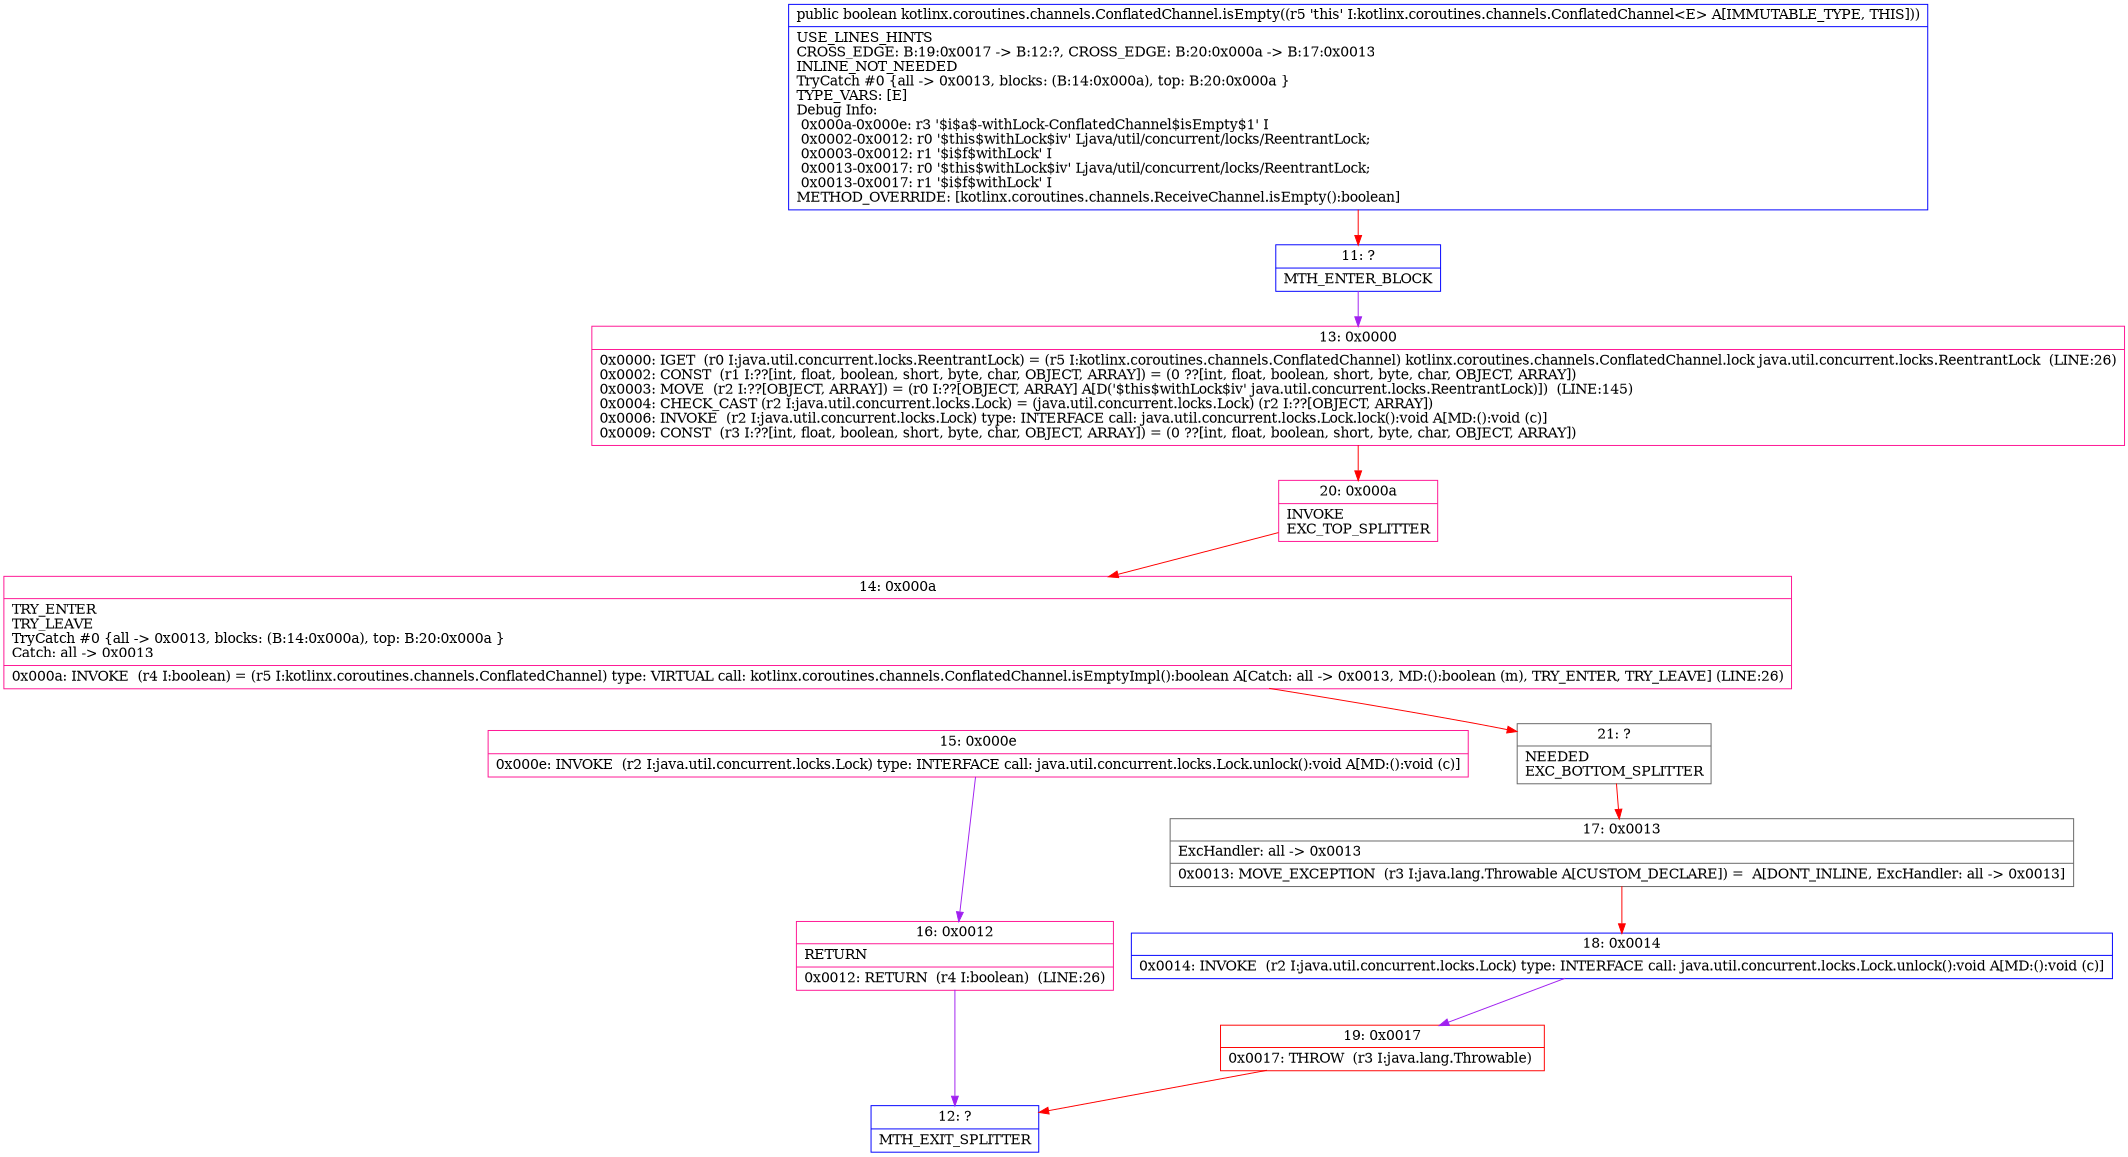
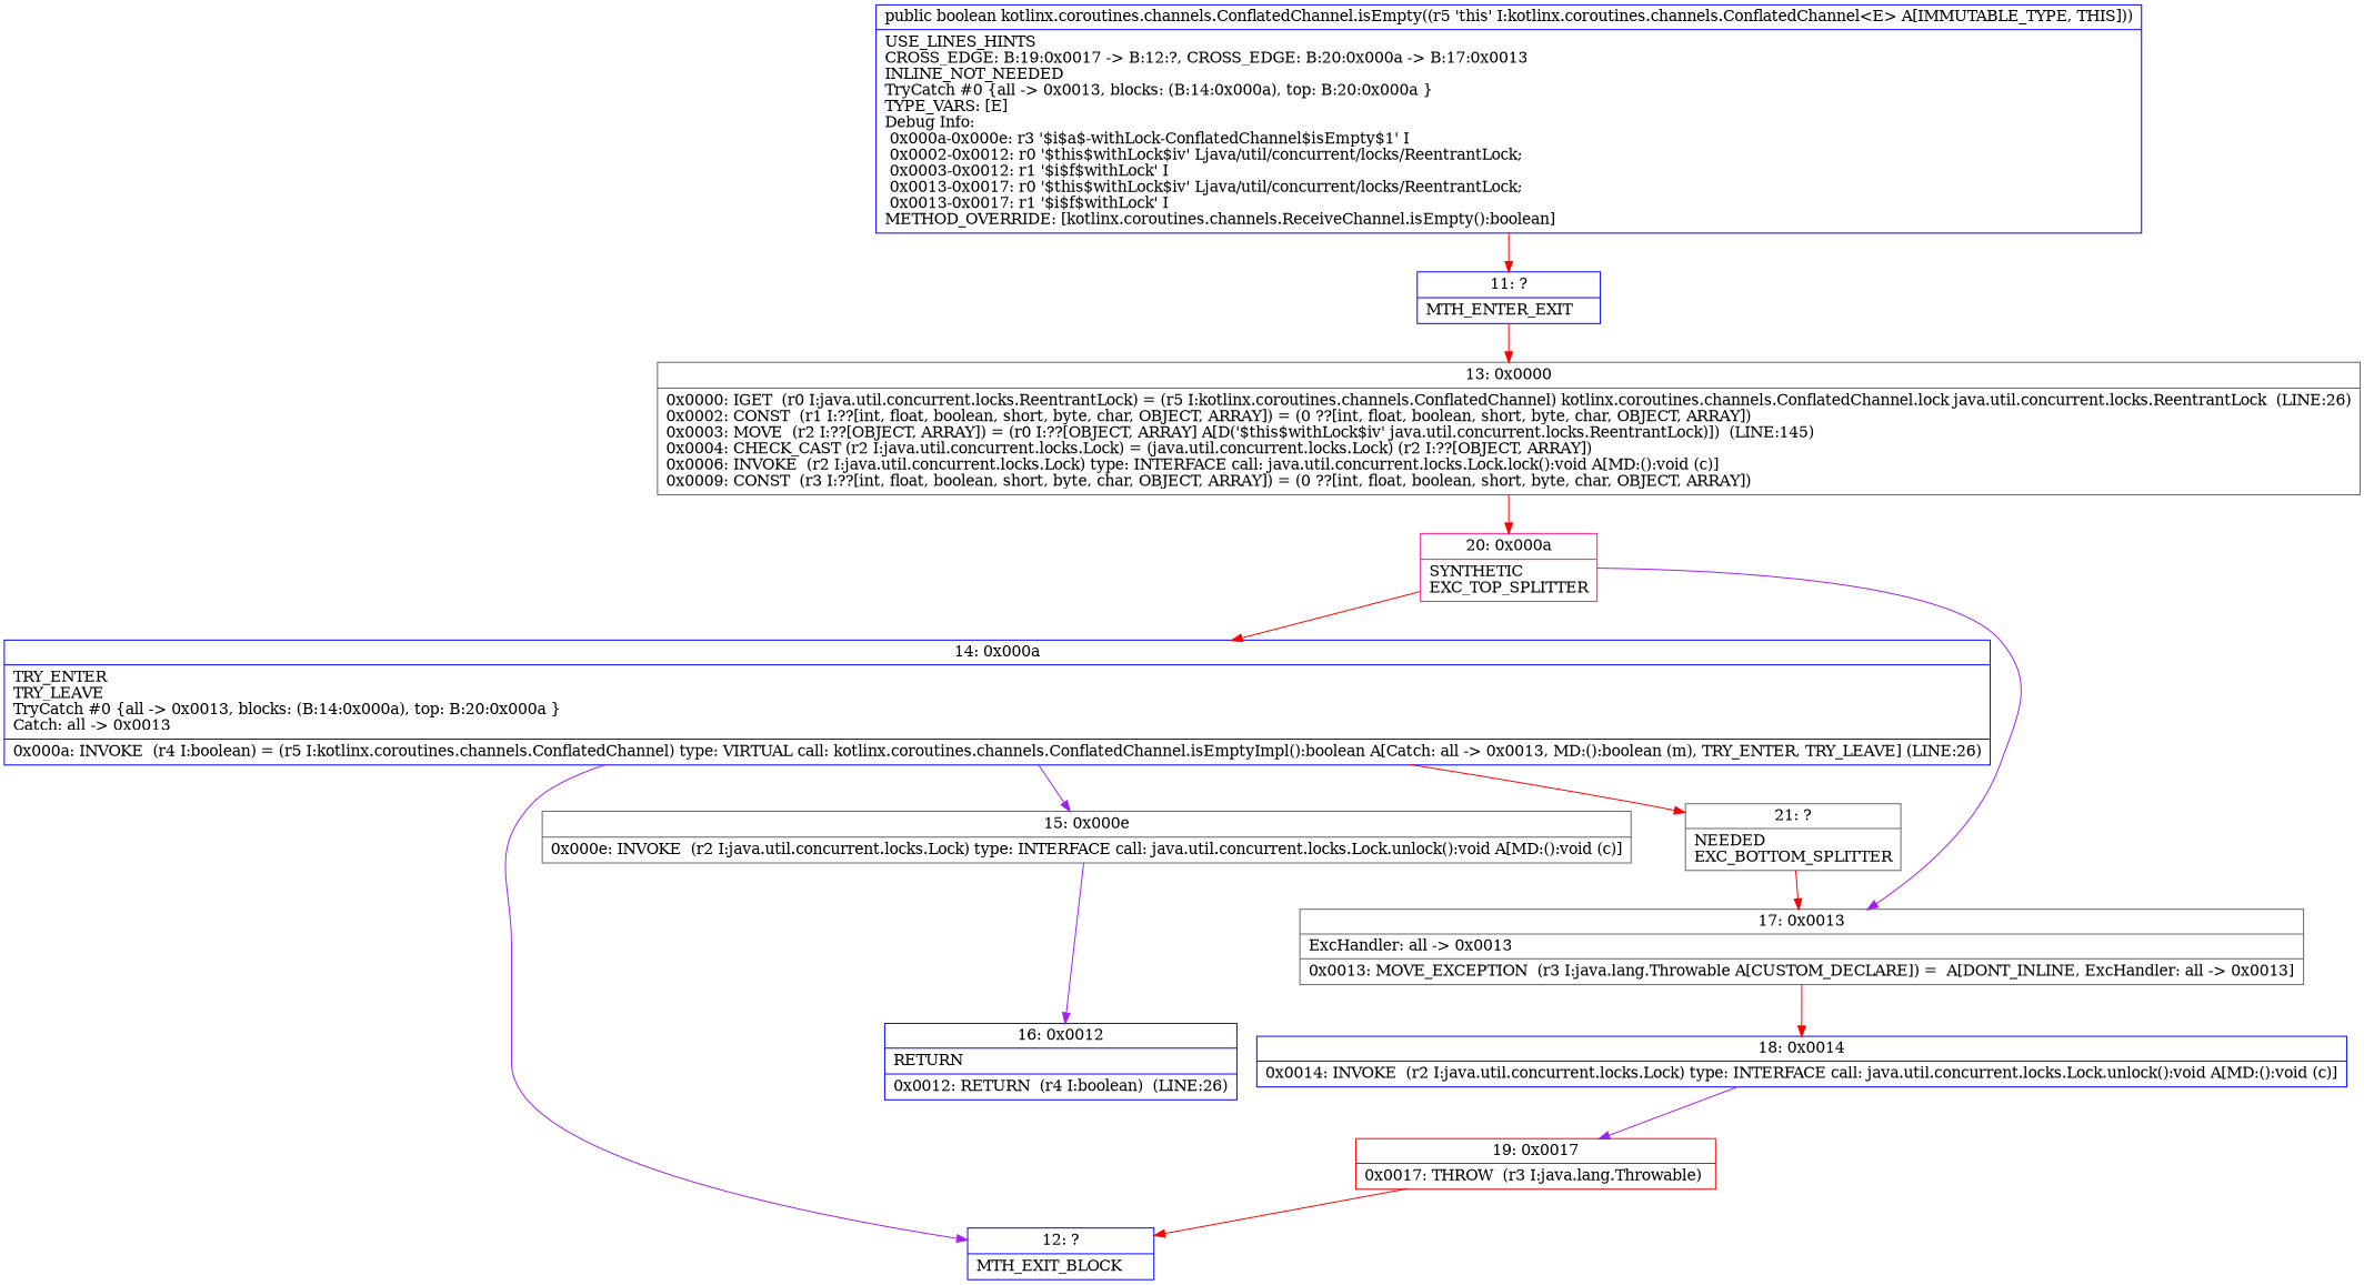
  digraph {
    node [color=blue shape=record]
    edge [color=red]
-   n1 [label="{11\:\ ?|MTH_ENTER_BLOCK\l}"]
-   n2 [color=deeppink label="{13\:\ 0x0000|0x0000: IGET  (r0 I:java.util.concurrent.locks.ReentrantLock) = (r5 I:kotlinx.coroutines.channels.ConflatedChannel) kotlinx.coroutines.channels.ConflatedChannel.lock java.util.concurrent.locks.ReentrantLock  (LINE:26)\l0x0002: CONST  (r1 I:??[int, float, boolean, short, byte, char, OBJECT, ARRAY]) = (0 ??[int, float, boolean, short, byte, char, OBJECT, ARRAY]) \l0x0003: MOVE  (r2 I:??[OBJECT, ARRAY]) = (r0 I:??[OBJECT, ARRAY] A[D('$this$withLock$iv' java.util.concurrent.locks.ReentrantLock)])  (LINE:145)\l0x0004: CHECK_CAST (r2 I:java.util.concurrent.locks.Lock) = (java.util.concurrent.locks.Lock) (r2 I:??[OBJECT, ARRAY]) \l0x0006: INVOKE  (r2 I:java.util.concurrent.locks.Lock) type: INTERFACE call: java.util.concurrent.locks.Lock.lock():void A[MD:():void (c)]\l0x0009: CONST  (r3 I:??[int, float, boolean, short, byte, char, OBJECT, ARRAY]) = (0 ??[int, float, boolean, short, byte, char, OBJECT, ARRAY]) \l}"]
-   n3 [color=deeppink label="{20\:\ 0x000a|INVOKE\lEXC_TOP_SPLITTER\l}"]
-   n4 [color=deeppink label="{14\:\ 0x000a|TRY_ENTER\lTRY_LEAVE\lTryCatch #0 \{all \-\> 0x0013, blocks: (B:14:0x000a), top: B:20:0x000a \}\lCatch: all \-\> 0x0013\l|0x000a: INVOKE  (r4 I:boolean) = (r5 I:kotlinx.coroutines.channels.ConflatedChannel) type: VIRTUAL call: kotlinx.coroutines.channels.ConflatedChannel.isEmptyImpl():boolean A[Catch: all \-\> 0x0013, MD:():boolean (m), TRY_ENTER, TRY_LEAVE] (LINE:26)\l}"]
+   n1 [label="{11\:\ ?|MTH_ENTER_EXIT\l}"]
+   n2 [color=gray40 label="{13\:\ 0x0000|0x0000: IGET  (r0 I:java.util.concurrent.locks.ReentrantLock) = (r5 I:kotlinx.coroutines.channels.ConflatedChannel) kotlinx.coroutines.channels.ConflatedChannel.lock java.util.concurrent.locks.ReentrantLock  (LINE:26)\l0x0002: CONST  (r1 I:??[int, float, boolean, short, byte, char, OBJECT, ARRAY]) = (0 ??[int, float, boolean, short, byte, char, OBJECT, ARRAY]) \l0x0003: MOVE  (r2 I:??[OBJECT, ARRAY]) = (r0 I:??[OBJECT, ARRAY] A[D('$this$withLock$iv' java.util.concurrent.locks.ReentrantLock)])  (LINE:145)\l0x0004: CHECK_CAST (r2 I:java.util.concurrent.locks.Lock) = (java.util.concurrent.locks.Lock) (r2 I:??[OBJECT, ARRAY]) \l0x0006: INVOKE  (r2 I:java.util.concurrent.locks.Lock) type: INTERFACE call: java.util.concurrent.locks.Lock.lock():void A[MD:():void (c)]\l0x0009: CONST  (r3 I:??[int, float, boolean, short, byte, char, OBJECT, ARRAY]) = (0 ??[int, float, boolean, short, byte, char, OBJECT, ARRAY]) \l}"]
+   n3 [color=deeppink label="{20\:\ 0x000a|SYNTHETIC\lEXC_TOP_SPLITTER\l}"]
+   n4 [label="{14\:\ 0x000a|TRY_ENTER\lTRY_LEAVE\lTryCatch #0 \{all \-\> 0x0013, blocks: (B:14:0x000a), top: B:20:0x000a \}\lCatch: all \-\> 0x0013\l|0x000a: INVOKE  (r4 I:boolean) = (r5 I:kotlinx.coroutines.channels.ConflatedChannel) type: VIRTUAL call: kotlinx.coroutines.channels.ConflatedChannel.isEmptyImpl():boolean A[Catch: all \-\> 0x0013, MD:():boolean (m), TRY_ENTER, TRY_LEAVE] (LINE:26)\l}"]
    n5 [color=gray40 label="{17\:\ 0x0013|ExcHandler: all \-\> 0x0013\l|0x0013: MOVE_EXCEPTION  (r3 I:java.lang.Throwable A[CUSTOM_DECLARE]) =  A[DONT_INLINE, ExcHandler: all \-\> 0x0013]\l}"]
-   n6 [color=deeppink label="{15\:\ 0x000e|0x000e: INVOKE  (r2 I:java.util.concurrent.locks.Lock) type: INTERFACE call: java.util.concurrent.locks.Lock.unlock():void A[MD:():void (c)]\l}"]
+   n6 [color=gray40 label="{15\:\ 0x000e|0x000e: INVOKE  (r2 I:java.util.concurrent.locks.Lock) type: INTERFACE call: java.util.concurrent.locks.Lock.unlock():void A[MD:():void (c)]\l}"]
    n7 [color=gray40 label="{21\:\ ?|NEEDED\lEXC_BOTTOM_SPLITTER\l}"]
    n8 [label="{18\:\ 0x0014|0x0014: INVOKE  (r2 I:java.util.concurrent.locks.Lock) type: INTERFACE call: java.util.concurrent.locks.Lock.unlock():void A[MD:():void (c)]\l}"]
-   n9 [color=deeppink label="{16\:\ 0x0012|RETURN\l|0x0012: RETURN  (r4 I:boolean)  (LINE:26)\l}"]
-   n10 [label="{12\:\ ?|MTH_EXIT_SPLITTER\l}"]
+   n9 [label="{16\:\ 0x0012|RETURN\l|0x0012: RETURN  (r4 I:boolean)  (LINE:26)\l}"]
+   n10 [label="{12\:\ ?|MTH_EXIT_BLOCK\l}"]
    n11 [color=red label="{19\:\ 0x0017|0x0017: THROW  (r3 I:java.lang.Throwable) \l}"]
    n12 [label="{public boolean kotlinx.coroutines.channels.ConflatedChannel.isEmpty((r5 'this' I:kotlinx.coroutines.channels.ConflatedChannel\<E\> A[IMMUTABLE_TYPE, THIS]))  | USE_LINES_HINTS\lCROSS_EDGE: B:19:0x0017 \-\> B:12:?, CROSS_EDGE: B:20:0x000a \-\> B:17:0x0013\lINLINE_NOT_NEEDED\lTryCatch #0 \{all \-\> 0x0013, blocks: (B:14:0x000a), top: B:20:0x000a \}\lTYPE_VARS: [E]\lDebug Info:\l  0x000a\-0x000e: r3 '$i$a$\-withLock\-ConflatedChannel$isEmpty$1' I\l  0x0002\-0x0012: r0 '$this$withLock$iv' Ljava\/util\/concurrent\/locks\/ReentrantLock;\l  0x0003\-0x0012: r1 '$i$f$withLock' I\l  0x0013\-0x0017: r0 '$this$withLock$iv' Ljava\/util\/concurrent\/locks\/ReentrantLock;\l  0x0013\-0x0017: r1 '$i$f$withLock' I\lMETHOD_OVERRIDE: [kotlinx.coroutines.channels.ReceiveChannel.isEmpty():boolean]\l}"]
-   n1 -> n2 [color=purple]
+   n1 -> n2
    n2 -> n3
    n3 -> n4
+   n3 -> n5 [color=purple]
+   n4 -> n6 [color=purple]
    n4 -> n7
    n5 -> n8
    n6 -> n9 [color=purple]
    n7 -> n5
    n8 -> n11 [color=purple]
-   n9 -> n10 [color=purple]
+   n4 -> n10 [color=purple]
    n11 -> n10
    n12 -> n1
  }
